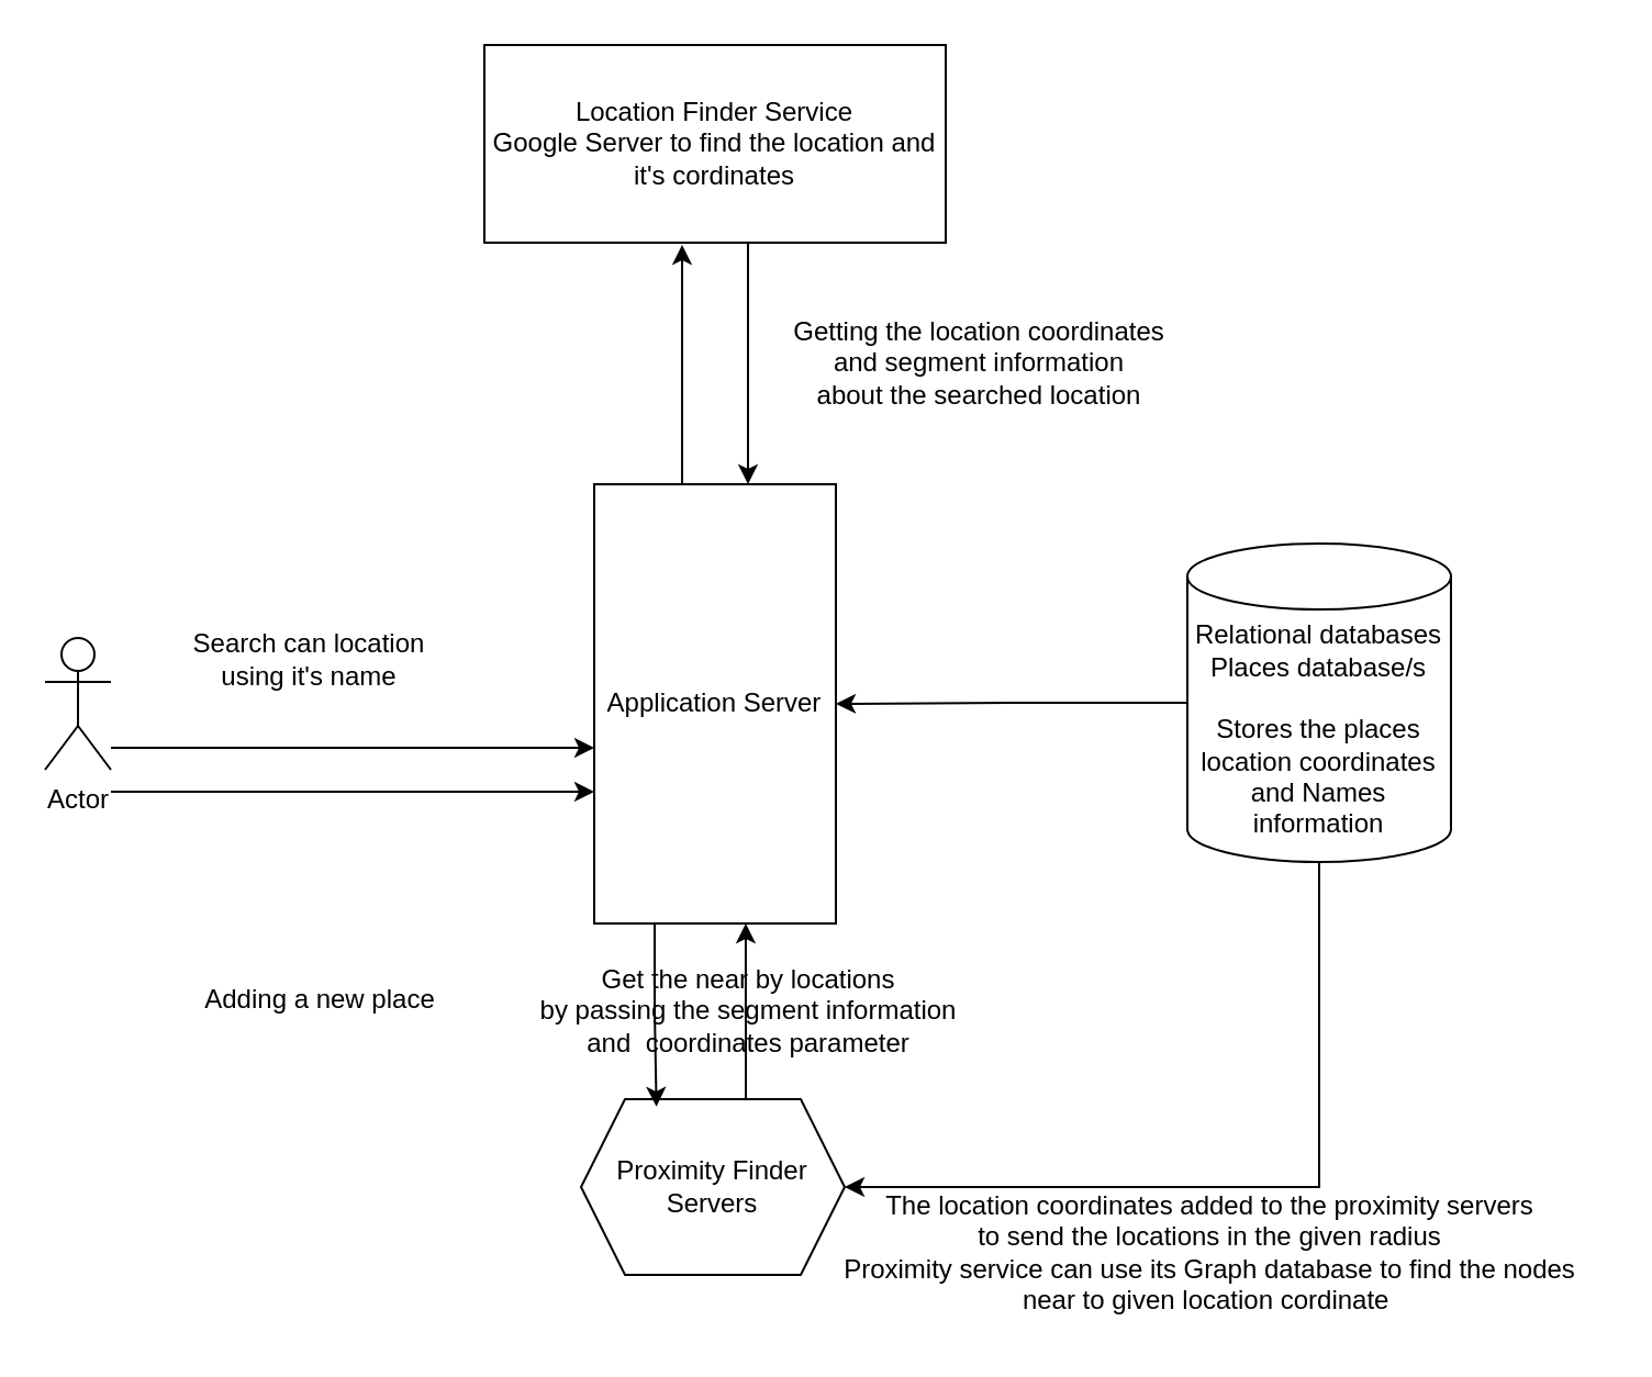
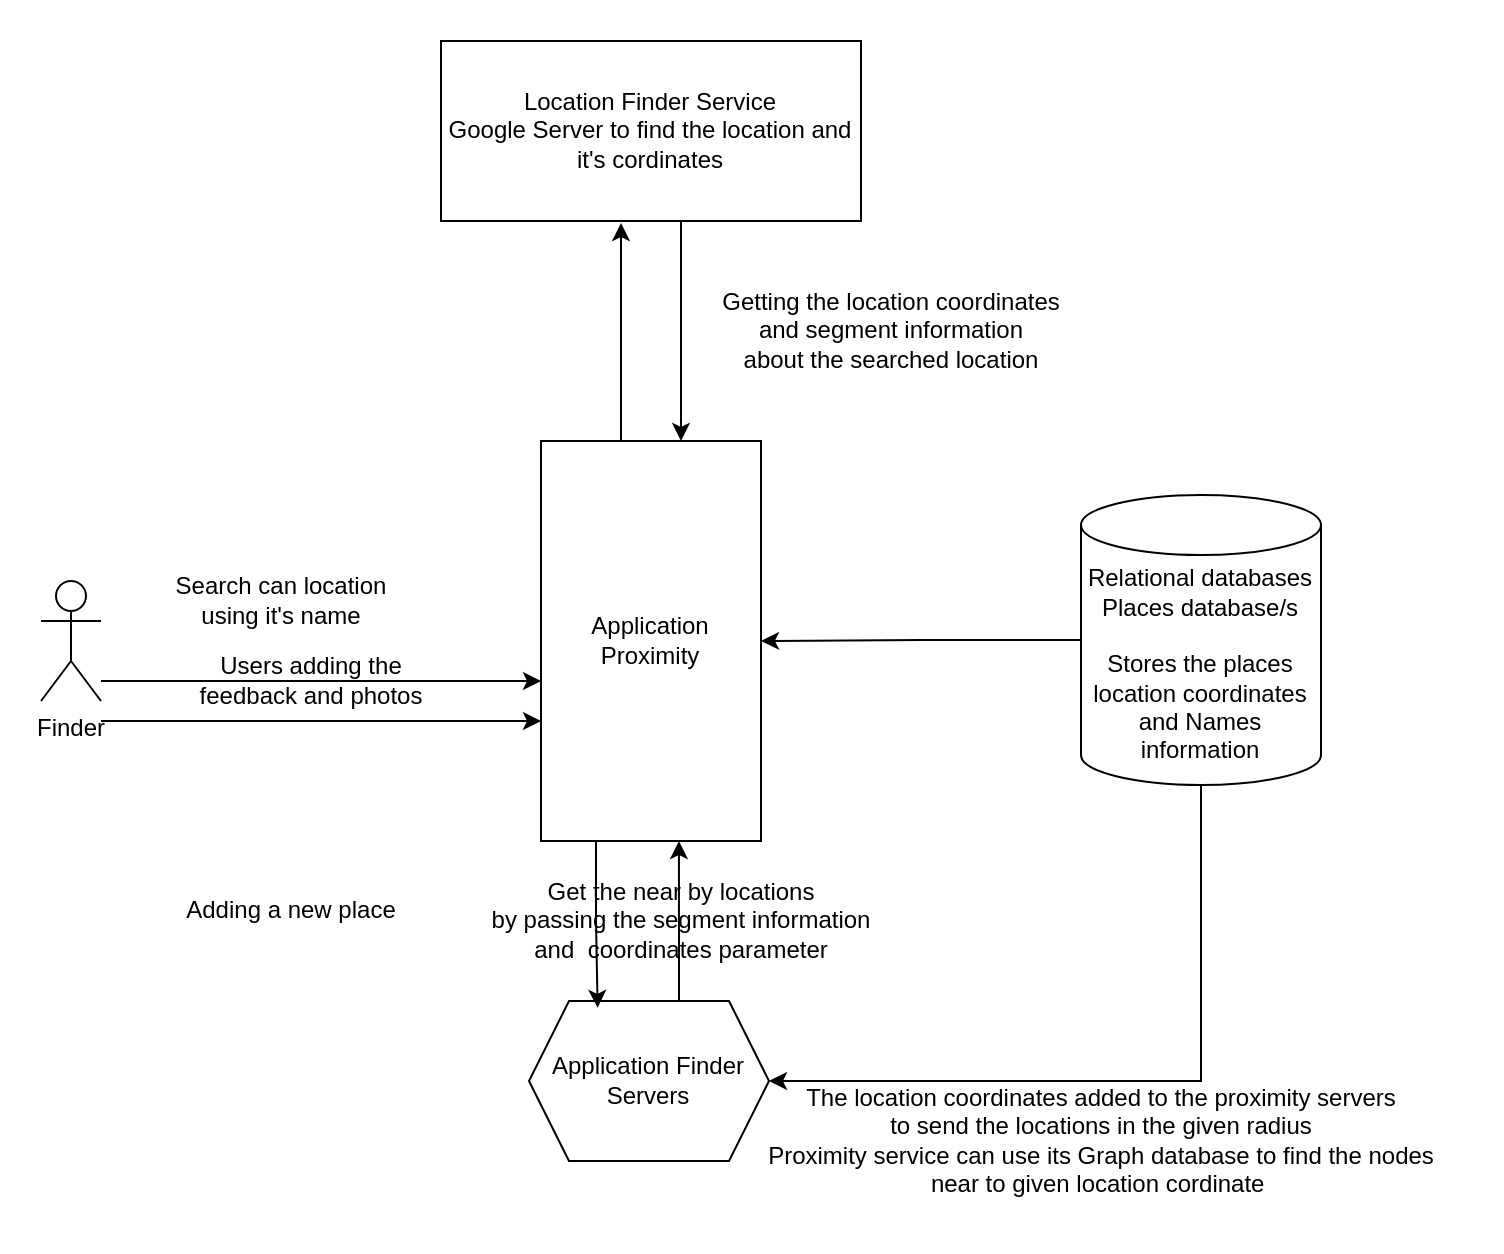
  <mxCell id="0" />
  <mxCell id="1" parent="0" />
- <mxCell id="2" value="Actor" style="shape=umlActor;verticalLabelPosition=bottom;verticalAlign=top;html=1;outlineConnect=0;" vertex="1" parent="1"><mxGeometry x="20" y="290" width="30" height="60" as="geometry" /></mxCell>
+ <mxCell id="2" value="Finder" style="shape=umlActor;verticalLabelPosition=bottom;verticalAlign=top;html=1;outlineConnect=0;" vertex="1" parent="1"><mxGeometry x="20" y="290" width="30" height="60" as="geometry" /></mxCell>
  <mxCell id="3" style="edgeStyle=orthogonalEdgeStyle;rounded=0;orthogonalLoop=1;jettySize=auto;html=1;" edge="1" parent="1" source="4"><mxGeometry relative="1" as="geometry"><mxPoint x="310" y="111" as="targetPoint" /><Array as="points"><mxPoint x="310" y="150" /><mxPoint x="310" y="150" /></Array></mxGeometry></mxCell>
- <mxCell id="4" value="Application Server" style="rounded=0;whiteSpace=wrap;html=1;" vertex="1" parent="1"><mxGeometry x="270" y="220" width="110" height="200" as="geometry" /></mxCell>
+ <mxCell id="4" value="Application Proximity" style="rounded=0;whiteSpace=wrap;html=1;" vertex="1" parent="1"><mxGeometry x="270" y="220" width="110" height="200" as="geometry" /></mxCell>
  <mxCell id="5" style="edgeStyle=orthogonalEdgeStyle;rounded=0;orthogonalLoop=1;jettySize=auto;html=1;entryX=1;entryY=0.5;entryDx=0;entryDy=0;" edge="1" parent="1" source="7" target="4"><mxGeometry relative="1" as="geometry" /></mxCell>
  <mxCell id="6" style="edgeStyle=orthogonalEdgeStyle;rounded=0;orthogonalLoop=1;jettySize=auto;html=1;entryX=1;entryY=0.5;entryDx=0;entryDy=0;exitX=0.5;exitY=1;exitDx=0;exitDy=0;exitPerimeter=0;" edge="1" parent="1" source="7" target="11"><mxGeometry relative="1" as="geometry" /></mxCell>
  <mxCell id="7" value="&lt;div&gt;Relational databases&lt;/div&gt;Places database/s&lt;div&gt;&lt;br&gt;&lt;/div&gt;&lt;div&gt;Stores the places location coordinates and Names information&lt;/div&gt;" style="shape=cylinder3;whiteSpace=wrap;html=1;boundedLbl=1;backgroundOutline=1;size=15;" vertex="1" parent="1"><mxGeometry x="540" y="247" width="120" height="145" as="geometry" /></mxCell>
  <mxCell id="8" style="edgeStyle=orthogonalEdgeStyle;rounded=0;orthogonalLoop=1;jettySize=auto;html=1;" edge="1" parent="1" source="9"><mxGeometry relative="1" as="geometry"><mxPoint x="340" y="220" as="targetPoint" /><Array as="points"><mxPoint x="340" y="220" /></Array></mxGeometry></mxCell>
  <mxCell id="9" value="&lt;div&gt;Location Finder Service&lt;/div&gt;Google Server to find the location and it's cordinates" style="rounded=0;whiteSpace=wrap;html=1;" vertex="1" parent="1"><mxGeometry x="220" y="20" width="210" height="90" as="geometry" /></mxCell>
  <mxCell id="10" value="Getting the location coordinates&lt;div&gt;and segment information&lt;/div&gt;&lt;div&gt;about the searched location&lt;/div&gt;" style="text;html=1;align=center;verticalAlign=middle;resizable=0;points=[];autosize=1;strokeColor=none;fillColor=none;" vertex="1" parent="1"><mxGeometry x="350" y="135" width="190" height="60" as="geometry" /></mxCell>
- <mxCell id="11" value="Proximity Finder Servers" style="shape=hexagon;perimeter=hexagonPerimeter2;whiteSpace=wrap;html=1;fixedSize=1;" vertex="1" parent="1"><mxGeometry x="264" y="500" width="120" height="80" as="geometry" /></mxCell>
+ <mxCell id="11" value="Application Finder Servers" style="shape=hexagon;perimeter=hexagonPerimeter2;whiteSpace=wrap;html=1;fixedSize=1;" vertex="1" parent="1"><mxGeometry x="264" y="500" width="120" height="80" as="geometry" /></mxCell>
  <mxCell id="12" style="edgeStyle=orthogonalEdgeStyle;rounded=0;orthogonalLoop=1;jettySize=auto;html=1;exitX=0.25;exitY=1;exitDx=0;exitDy=0;entryX=0.286;entryY=0.043;entryDx=0;entryDy=0;entryPerimeter=0;" edge="1" parent="1" source="4" target="11"><mxGeometry relative="1" as="geometry" /></mxCell>
  <mxCell id="13" style="edgeStyle=orthogonalEdgeStyle;rounded=0;orthogonalLoop=1;jettySize=auto;html=1;exitX=0.625;exitY=0;exitDx=0;exitDy=0;entryX=0.627;entryY=1;entryDx=0;entryDy=0;entryPerimeter=0;" edge="1" parent="1" source="11" target="4"><mxGeometry relative="1" as="geometry" /></mxCell>
  <mxCell id="14" value="Get the near by locations&lt;div&gt;by passing the segment information&lt;/div&gt;&lt;div&gt;and&amp;nbsp; coordinates parameter&lt;/div&gt;" style="text;html=1;align=center;verticalAlign=middle;resizable=0;points=[];autosize=1;strokeColor=none;fillColor=none;" vertex="1" parent="1"><mxGeometry x="235" y="430" width="210" height="60" as="geometry" /></mxCell>
  <mxCell id="15" value="Search can location&lt;div&gt;using it's name&lt;/div&gt;" style="text;html=1;align=center;verticalAlign=middle;resizable=0;points=[];autosize=1;strokeColor=none;fillColor=none;" vertex="1" parent="1"><mxGeometry x="80" y="280" width="120" height="40" as="geometry" /></mxCell>
  <mxCell id="16" style="edgeStyle=orthogonalEdgeStyle;rounded=0;orthogonalLoop=1;jettySize=auto;html=1;" edge="1" parent="1" source="2"><mxGeometry relative="1" as="geometry"><mxPoint x="270" y="340" as="targetPoint" /><Array as="points"><mxPoint x="270" y="340" /></Array></mxGeometry></mxCell>
  <mxCell id="17" style="edgeStyle=orthogonalEdgeStyle;rounded=0;orthogonalLoop=1;jettySize=auto;html=1;" edge="1" parent="1"><mxGeometry relative="1" as="geometry"><mxPoint x="50" y="360" as="sourcePoint" /><mxPoint x="270" y="360" as="targetPoint" /><Array as="points"><mxPoint x="268" y="360" /></Array></mxGeometry></mxCell>
+ <mxCell id="18" value="Users adding the&lt;div&gt;feedback and photos&lt;/div&gt;" style="text;html=1;align=center;verticalAlign=middle;resizable=0;points=[];autosize=1;strokeColor=none;fillColor=none;" vertex="1" parent="1"><mxGeometry x="90" y="320" width="130" height="40" as="geometry" /></mxCell>
  <mxCell id="19" value="Adding a new place" style="text;html=1;align=center;verticalAlign=middle;resizable=0;points=[];autosize=1;strokeColor=none;fillColor=none;" vertex="1" parent="1"><mxGeometry x="80" y="440" width="130" height="30" as="geometry" /></mxCell>
  <mxCell id="20" value="The location coordinates added to the proximity servers&lt;div&gt;to send the locations in the given radius&lt;br&gt;&lt;div&gt;Proximity service can use its Graph database to find the nodes&lt;/div&gt;&lt;div&gt;near to given location cordinate&amp;nbsp;&lt;/div&gt;&lt;/div&gt;" style="text;html=1;align=center;verticalAlign=middle;resizable=0;points=[];autosize=1;strokeColor=none;fillColor=none;" vertex="1" parent="1"><mxGeometry x="370" y="535" width="360" height="70" as="geometry" /></mxCell>
